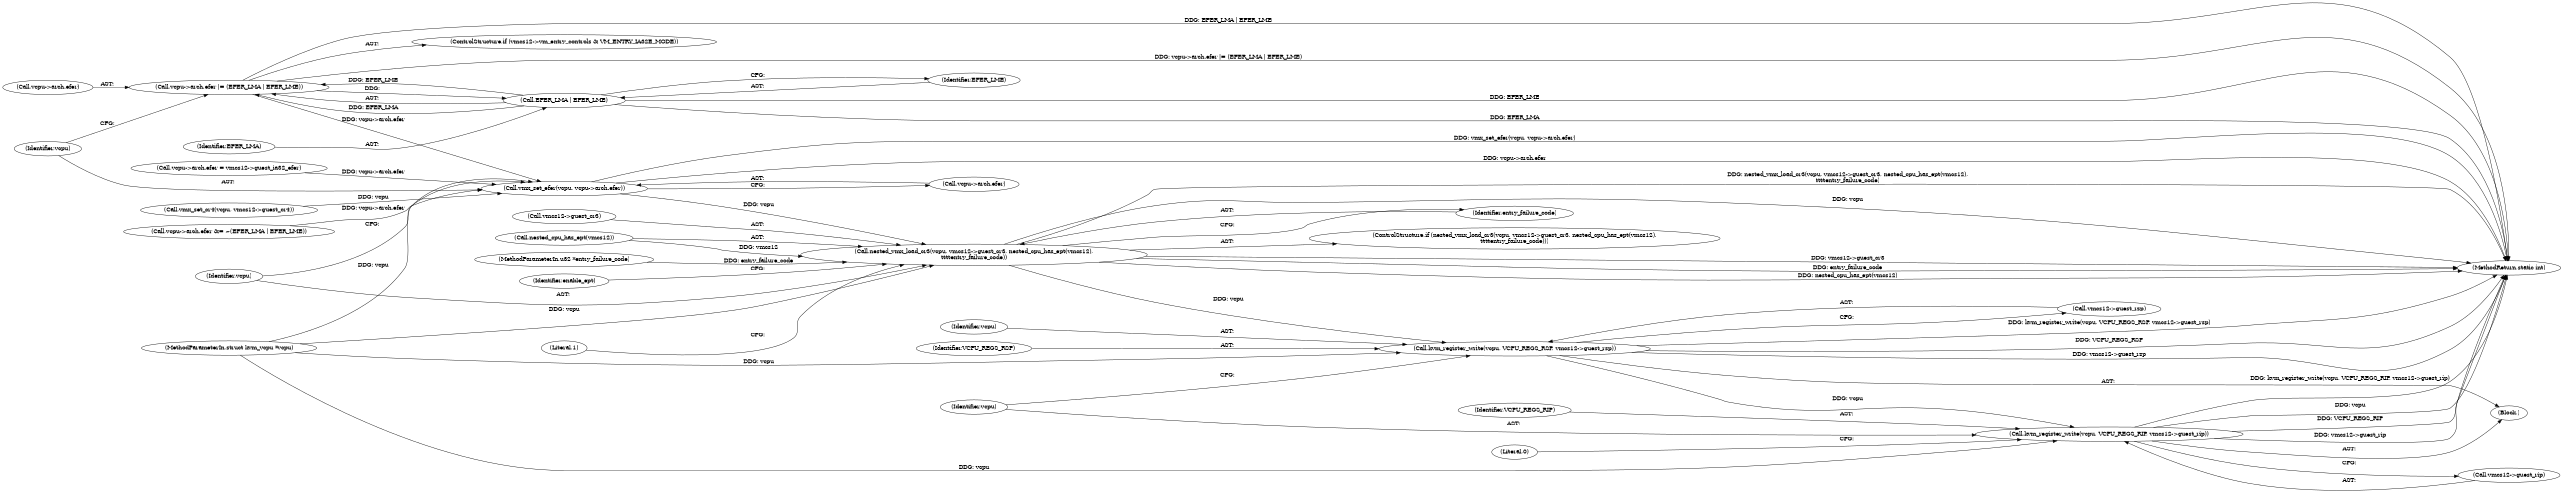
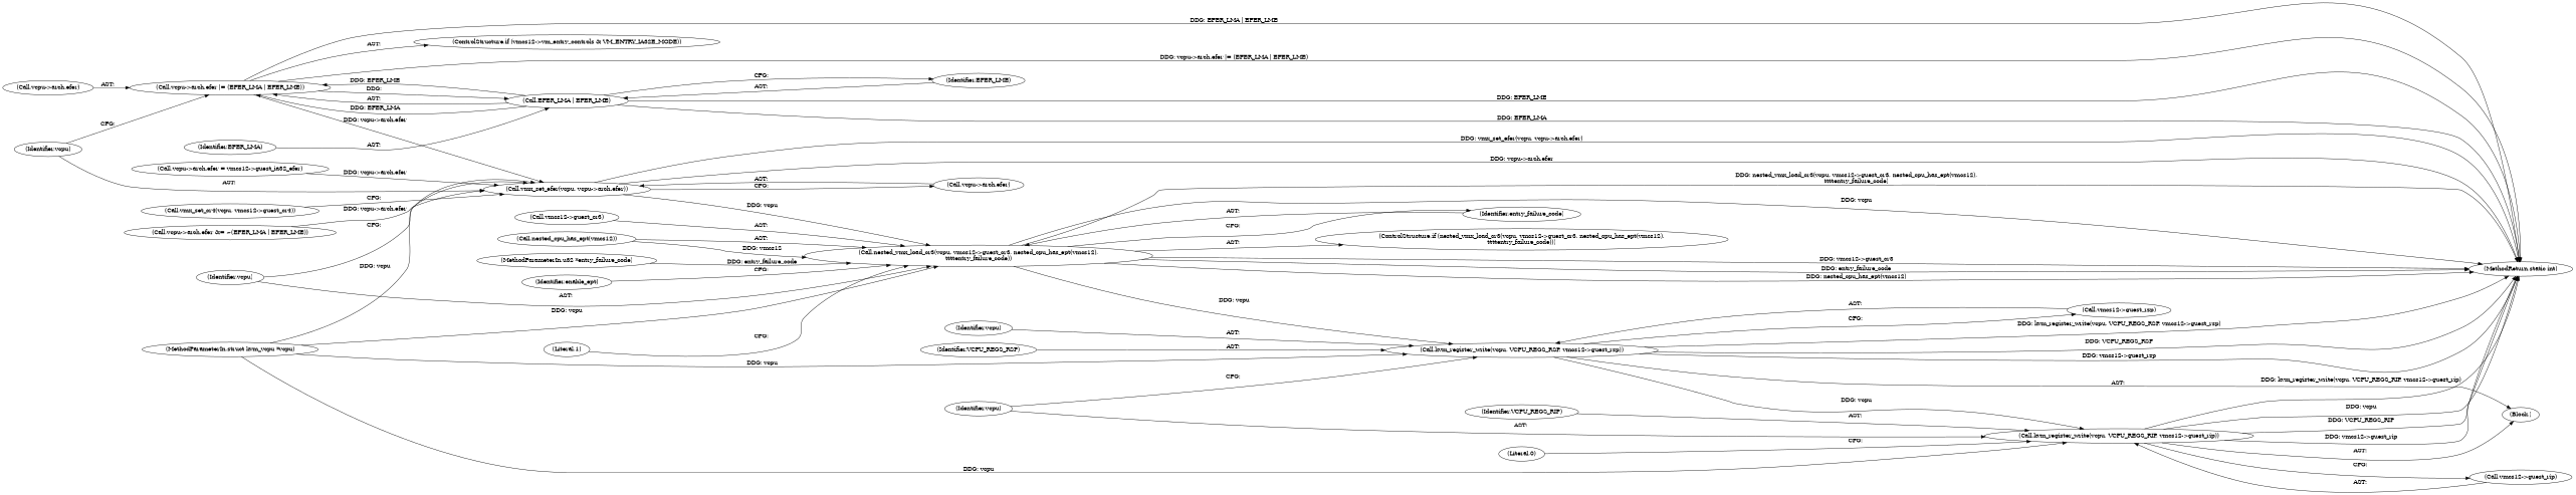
  digraph {
    fontname="DejaVu Serif"
    rankdir=LR
    node [fontname="DejaVu Serif"]
    edge [fontname="DejaVu Serif"]
    n1 [label="(Call,vcpu->arch.efer |= (EFER_LMA | EFER_LME))"]
    n2 [label="(Call,EFER_LMA | EFER_LME)"]
    n3 [label="(Call,vmx_set_efer(vcpu, vcpu->arch.efer))"]
    n4 [label="(ControlStructure,if (vmcs12->vm_entry_controls & VM_ENTRY_IA32E_MODE))"]
    n5 [label="(MethodReturn,static int)"]
    n6 [label="(Identifier,EFER_LME)"]
    n7 [label="(Call,nested_vmx_load_cr3(vcpu, vmcs12->guest_cr3, nested_cpu_has_ept(vmcs12),\n\t\t\t\tentry_failure_code))"]
    n8 [label="(Call,vcpu->arch.efer)"]
    n9 [label="(Call,kvm_register_write(vcpu, VCPU_REGS_RSP, vmcs12->guest_rsp))"]
    n10 [label="(Identifier,entry_failure_code)"]
    n11 [label="(ControlStructure,if (nested_vmx_load_cr3(vcpu, vmcs12->guest_cr3, nested_cpu_has_ept(vmcs12),\n\t\t\t\tentry_failure_code)))"]
    n12 [label="(Block,)"]
    n13 [label="(Call,kvm_register_write(vcpu, VCPU_REGS_RIP, vmcs12->guest_rip))"]
    n14 [label="(Call,vmcs12->guest_rsp)"]
    n15 [label="(Call,vmcs12->guest_rip)"]
    n16 [label="(Call,vcpu->arch.efer &= ~(EFER_LMA | EFER_LME))"]
    n17 [label="(Identifier,VCPU_REGS_RIP)"]
    n18 [label="(Literal,1)"]
    n19 [label="(Call,vmcs12->guest_cr3)"]
    n20 [label="(Call,vcpu->arch.efer)"]
    n21 [label="(Call,nested_cpu_has_ept(vmcs12))"]
    n22 [label="(MethodParameterIn,u32 *entry_failure_code)"]
    n23 [label="(Identifier,vcpu)"]
    n24 [label="(Identifier,enable_ept)"]
    n25 [label="(Call,vcpu->arch.efer = vmcs12->guest_ia32_efer)"]
    n26 [label="(Identifier,vcpu)"]
    n27 [label="(Identifier,EFER_LMA)"]
    n28 [label="(Identifier,vcpu)"]
    n29 [label="(Identifier,vcpu)"]
    n30 [label="(Identifier,VCPU_REGS_RSP)"]
    n31 [label="(Literal,0)"]
    n32 [label="(MethodParameterIn,struct kvm_vcpu *vcpu)"]
    n33 [label="(Call,vmx_set_cr4(vcpu, vmcs12->guest_cr4))"]
    n1 -> n2 [label="DDG: "]
    n1 -> n3 [label="DDG: vcpu->arch.efer"]
    n1 -> n4 [label="AST: "]
    n1 -> n5 [label="DDG: vcpu->arch.efer |= (EFER_LMA | EFER_LME)"]
    n1 -> n5 [label="DDG: EFER_LMA | EFER_LME"]
    n2 -> n1 [label="AST: "]
    n2 -> n1 [label="DDG: EFER_LMA"]
    n2 -> n1 [label="DDG: EFER_LME"]
    n2 -> n5 [label="DDG: EFER_LME"]
    n2 -> n5 [label="DDG: EFER_LMA"]
    n2 -> n6 [label="CFG: "]
    n3 -> n5 [label="DDG: vmx_set_efer(vcpu, vcpu->arch.efer)"]
    n3 -> n5 [label="DDG: vcpu->arch.efer"]
    n3 -> n7 [label="DDG: vcpu"]
    n3 -> n8 [label="CFG: "]
    n6 -> n2 [label="AST: "]
    n7 -> n5 [label="DDG: vmcs12->guest_cr3"]
    n7 -> n5 [label="DDG: entry_failure_code"]
    n7 -> n5 [label="DDG: nested_cpu_has_ept(vmcs12)"]
    n7 -> n5 [label="DDG: nested_vmx_load_cr3(vcpu, vmcs12->guest_cr3, nested_cpu_has_ept(vmcs12),\n\t\t\t\tentry_failure_code)"]
    n7 -> n5 [label="DDG: vcpu"]
    n7 -> n9 [label="DDG: vcpu"]
    n7 -> n10 [label="CFG: "]
    n7 -> n11 [label="AST: "]
    n8 -> n3 [label="AST: "]
    n9 -> n5 [label="DDG: kvm_register_write(vcpu, VCPU_REGS_RSP, vmcs12->guest_rsp)"]
    n9 -> n5 [label="DDG: VCPU_REGS_RSP"]
    n9 -> n5 [label="DDG: vmcs12->guest_rsp"]
    n9 -> n12 [label="AST: "]
    n9 -> n13 [label="DDG: vcpu"]
    n9 -> n14 [label="CFG: "]
    n10 -> n7 [label="AST: "]
    n13 -> n5 [label="DDG: VCPU_REGS_RIP"]
    n13 -> n5 [label="DDG: vmcs12->guest_rip"]
    n13 -> n5 [label="DDG: kvm_register_write(vcpu, VCPU_REGS_RIP, vmcs12->guest_rip)"]
    n13 -> n5 [label="DDG: vcpu"]
    n13 -> n12 [label="AST: "]
    n13 -> n15 [label="CFG: "]
    n14 -> n9 [label="AST: "]
    n15 -> n13 [label="AST: "]
    n16 -> n3 [label="DDG: vcpu->arch.efer"]
    n17 -> n13 [label="AST: "]
    n18 -> n7 [label="CFG: "]
    n19 -> n7 [label="AST: "]
    n20 -> n1 [label="AST: "]
    n21 -> n7 [label="AST: "]
    n21 -> n7 [label="DDG: vmcs12"]
    n22 -> n7 [label="DDG: entry_failure_code"]
    n23 -> n9 [label="AST: "]
    n24 -> n7 [label="CFG: "]
    n25 -> n3 [label="DDG: vcpu->arch.efer"]
    n26 -> n1 [label="CFG: "]
    n26 -> n3 [label="AST: "]
    n27 -> n2 [label="AST: "]
    n28 -> n3 [label="CFG: "]
    n28 -> n7 [label="AST: "]
    n29 -> n9 [label="CFG: "]
    n29 -> n13 [label="AST: "]
    n30 -> n9 [label="AST: "]
    n31 -> n13 [label="CFG: "]
    n32 -> n3 [label="DDG: vcpu"]
    n32 -> n7 [label="DDG: vcpu"]
    n32 -> n9 [label="DDG: vcpu"]
    n32 -> n13 [label="DDG: vcpu"]
-   n33 -> n3 [label="DDG: vcpu"]
+   n33 -> n3 [label="CFG: "]
  }
